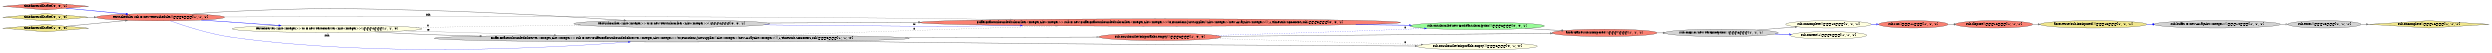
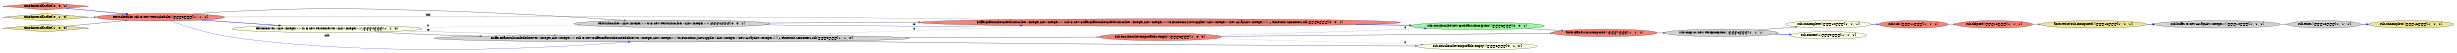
  digraph {
    rankdir=LR
    node [fillcolor=salmon shape=ellipse style=filled]
    edge [arrowhead=normal color=gray40 style=bold]
-   n1 [fillcolor=khaki label="sub.onComplete()@@@16@@@['1', '1', '1']" shape=diamond]
+   n1 [fillcolor=khaki label="sub.onComplete()@@@16@@@['1', '1', '1']"]
    n2 [fillcolor=lightyellow label="sub.onSubscribe(Disposable.empty())@@@6@@@['0', '1', '0']"]
    n3 [label="assertFalse(sub.isDisposed())@@@7@@@['1', '1', '1']"]
    n4 [fillcolor=lightgrey label="sub.onError(new TestException())@@@8@@@['1', '1', '1']"]
    n5 [label="timedInternalState['0', '0', '1']" shape=diamond]
    n6 [label="TestScheduler sch = new TestScheduler()@@@3@@@['1', '1', '1']"]
    n7 [fillcolor=lightgrey label="BufferExactUnboundedObserver<Integer,List<Integer>> sub = new BufferExactUnboundedObserver<Integer,List<Integer>>(to,Functions.justSupplier((List<Integer>)new ArrayList<Integer>()),1,TimeUnit.SECONDS,sch)@@@5@@@['1', '1', '0']"]
    n8 [label="BufferExactUnboundedSubscriber<Integer,List<Integer>> sub = new BufferExactUnboundedSubscriber<Integer,List<Integer>>(ts,Functions.justSupplier((List<Integer>)new ArrayList<Integer>()),1,TimeUnit.SECONDS,sch)@@@5@@@['0', '0', '1']"]
    n9 [fillcolor=lightyellow label="TestObserver<List<Integer>> to = new TestObserver<List<Integer>>()@@@4@@@['1', '1', '0']"]
    n10 [fillcolor=lightgrey label="TestSubscriber<List<Integer>> ts = new TestSubscriber<List<Integer>>()@@@4@@@['0', '0', '1']"]
    n11 [label="sub.onSubscribe(Disposables.empty())@@@6@@@['1', '0', '0']"]
    n12 [fillcolor=palegreen label="sub.onSubscribe(new BooleanSubscription())@@@6@@@['0', '0', '1']"]
    n13 [fillcolor=khaki label="timedInternalState['0', '1', '0']" shape=diamond]
    n14 [fillcolor=lightgrey label="sub.enter()@@@15@@@['1', '1', '1']"]
    n15 [label="sub.run()@@@11@@@['1', '1', '1']"]
    n16 [label="sub.dispose()@@@12@@@['1', '1', '1']"]
    n17 [fillcolor=khaki label="assertTrue(sub.isDisposed())@@@13@@@['1', '1', '1']"]
    n18 [fillcolor=lightyellow label="sub.onNext(1)@@@9@@@['1', '1', '1']"]
    n19 [fillcolor=lightyellow label="sub.onComplete()@@@10@@@['1', '1', '1']"]
    n20 [fillcolor=lightgrey label="sub.buffer = new ArrayList<Integer>()@@@14@@@['1', '1', '1']"]
    n21 [fillcolor=khaki label="timedInternalState['1', '0', '0']" shape=diamond]
    n3 -> n4 [arrowhead=dot]
    n4 -> n18 [arrowhead=onormal color=blue]
    n4 -> n19
    n5 -> n6 [arrowhead=dot color=blue]
    n6 -> n7 [color=blue label=sch style=solid]
    n6 -> n8 [arrowhead=onormal label=sch style=solid]
    n6 -> n9 [color=blue]
    n6 -> n10
    n7 -> n2
    n7 -> n8 [arrowhead=onormal label=0 style=dashed]
    n7 -> n11 [arrowhead=onormal]
    n8 -> n12 [arrowhead=onormal color=blue]
    n9 -> n7 [arrowhead=dot]
    n9 -> n7 [label=to style=solid]
    n9 -> n10 [arrowhead=onormal label=0 style=dashed]
    n10 -> n8 [arrowhead=dot]
    n10 -> n8 [color=blue label=ts style=solid]
    n11 -> n2 [label=0 style=dashed]
    n11 -> n3
    n11 -> n12 [color=blue label=0 style=dashed]
    n12 -> n3 [arrowhead=dot]
    n13 -> n6
-   n14 -> n1
+   n14 -> n1 [color=blue]
    n15 -> n16 [arrowhead=dot]
    n16 -> n17
    n17 -> n20 [arrowhead=dot color=blue]
    n19 -> n15 [arrowhead=onormal color=blue]
    n20 -> n14 [arrowhead=onormal]
    n21 -> n6
  }
